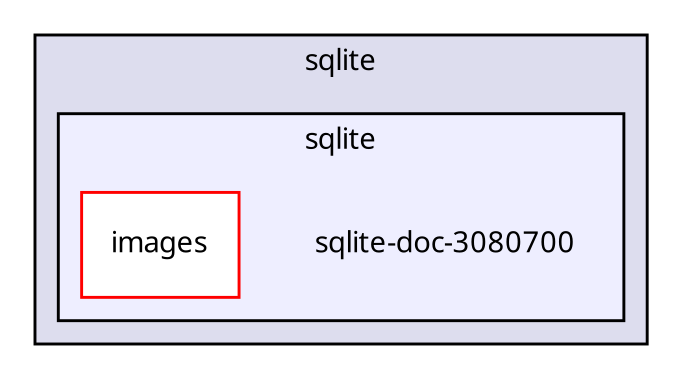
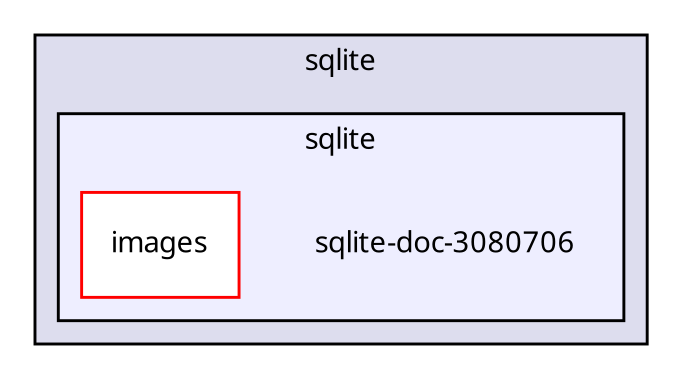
  digraph {
    compound=true
    fontname="Noto Sans"
    node [fontname="Noto Sans" fontsize=10]
-   n1 [label="sqlite-doc-3080700" shape=plaintext]
+   n1 [label="sqlite-doc-3080706" shape=plaintext]
    n2 [color=red fillcolor=white label=images shape=box style=filled]
    subgraph cluster_1 {
      bgcolor="#ddddee"
      fontsize=10
      label=sqlite
      pencolor=black
      subgraph cluster_2 {
        bgcolor="#eeeeff"
        fontsize=10
        pencolor=black
        n1
        n2
      }
    }
  }
